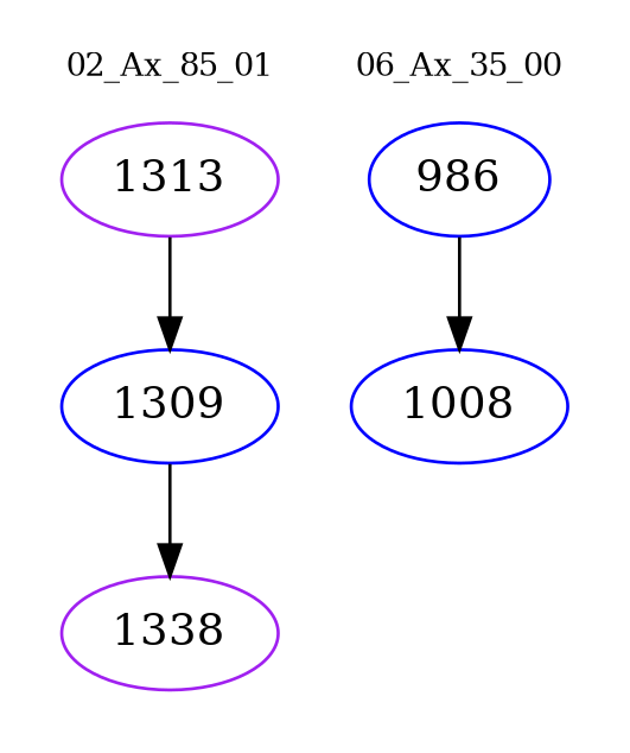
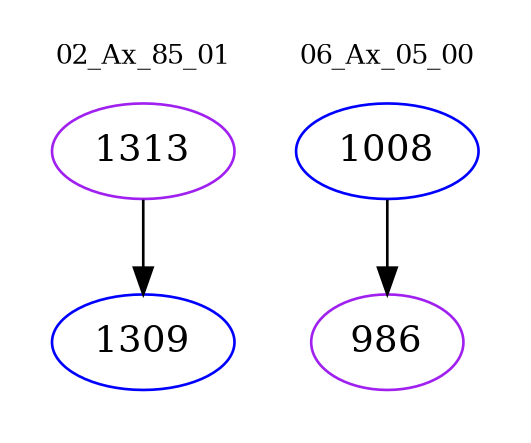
  digraph {
    node [color=purple]
    edge [color=black]
    n1 [label=1313]
    n2 [color=blue label=1309]
-   n3 [label=1338]
    n4 [color=blue label=1008]
-   n5 [color=blue label=986]
+   n5 [label=986]
    subgraph cluster_1 {
      color=white
      fontsize=10
      label="02_Ax_85_01"
      n1
      n2
-     n3
    }
    subgraph cluster_2 {
      color=white
      fontsize=10
-     label="06_Ax_35_00"
+     label="06_Ax_05_00"
      n4
      n5
    }
    n1 -> n2
-   n2 -> n3
-   n5 -> n4
+   n4 -> n5
  }
